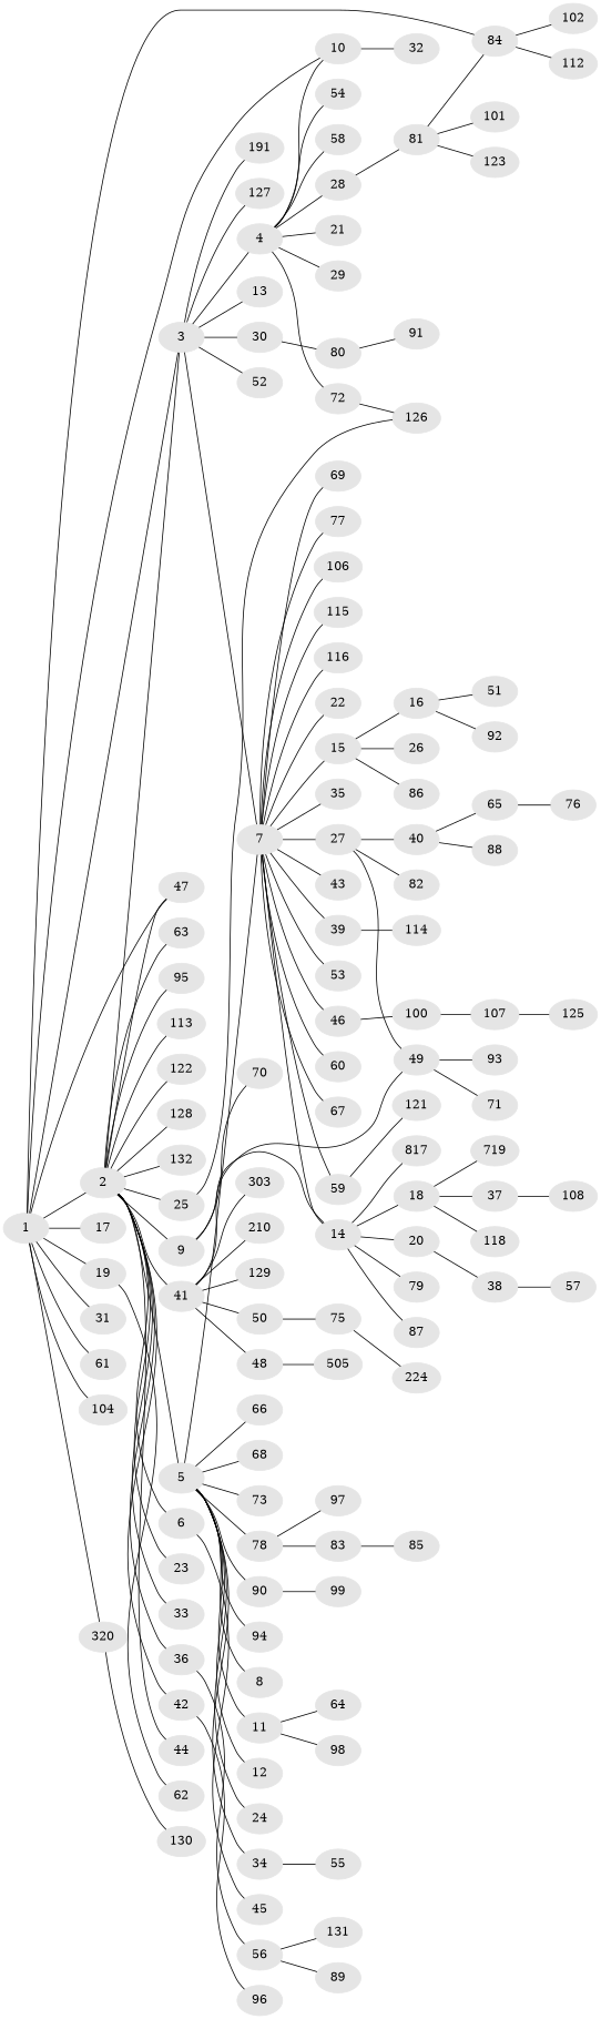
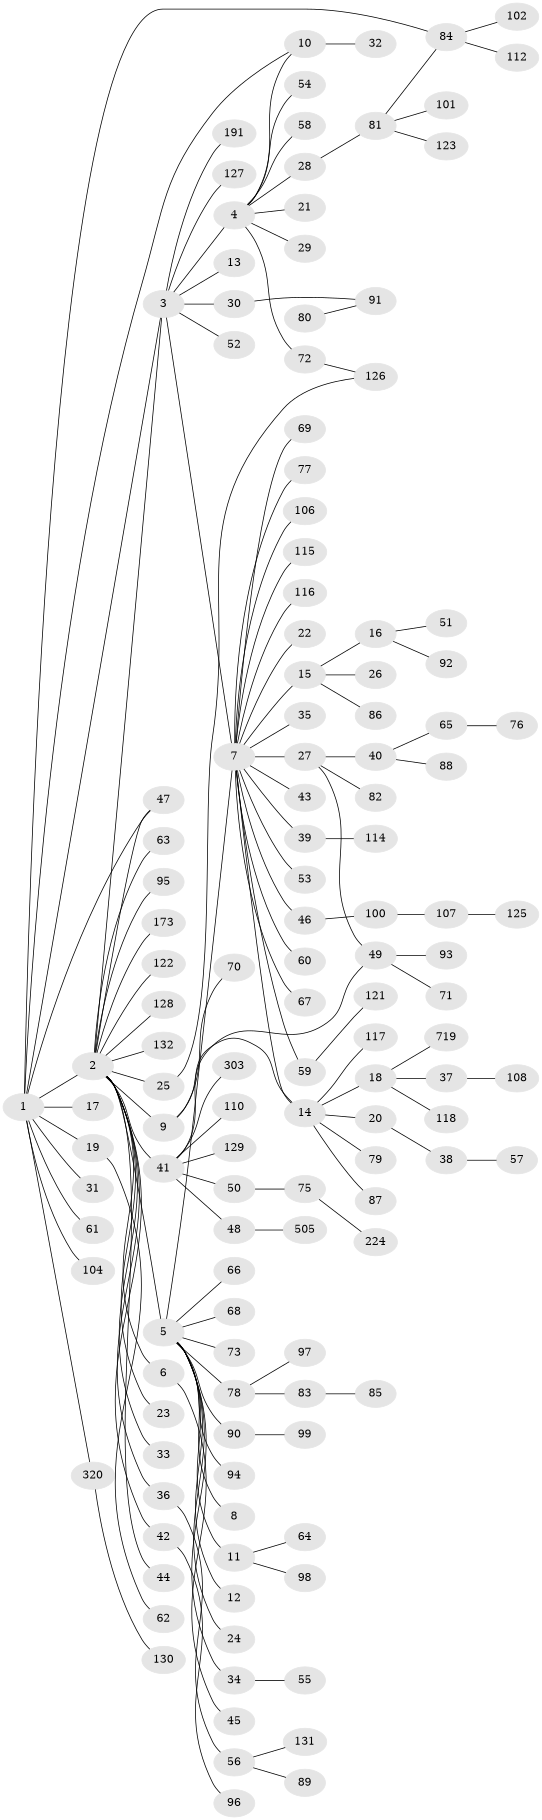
  graph {
    rankdir=LR
    node [color=gray90 style=filled]
    1
    2
    3
    10
    17
    19
    31
    47
    61
    84
    104
    n12 [label=320]
    5
    6
    9
    23
    25
    33
    36
    41
    42
    44
    63
    95
-   113
+   113 [label=173]
    122
    128
    132
    4
    7
    13
    30
    52
    n34 [label=191]
    127
    32
    62
    102
    112
    130
    8
    11
    12
    24
    34
    66
    68
    73
    78
    90
    94
    45
    14
    70
    126
    56
    49
    48
    50
    n60 [label=303]
-   110 [label=210]
+   110
    129
    96
    21
    28
    29
    54
    58
    72
    15
    22
    27
    35
    39
    43
    46
    53
    59
    60
    67
    69
    77
    106
    115
    116
    80
    81
    64
    98
    55
    83
    97
    99
    18
    20
    79
    87
-   117 [label=817]
+   117
    16
    26
    86
    40
    82
    114
    100
    121
    37
    118
    n109 [label=719]
    38
    51
    92
    108
    57
    65
    88
    71
    93
    101
    123
    91
    89
    131
    76
    n125 [label=505]
    75
    107
    n128 [label=224]
    85
    125
    1 -- 2
    1 -- 3
    1 -- 10
    1 -- 17
    1 -- 19
    1 -- 31
    1 -- 47
    1 -- 61
    1 -- 84
    1 -- 104
    1 -- n12
    2 -- 3
    2 -- 47
    2 -- 5
    2 -- 6
    2 -- 9
    2 -- 23
    2 -- 25
    2 -- 33
    2 -- 36
    2 -- 41
    2 -- 42
    2 -- 44
    2 -- 63
    2 -- 95
    2 -- 113
    2 -- 122
    2 -- 128
    2 -- 132
    3 -- 4
    3 -- 7
    3 -- 13
    3 -- 30
    3 -- 52
    3 -- n34
    3 -- 127
    10 -- 32
    19 -- 62
    84 -- 102
    84 -- 112
    n12 -- 130
    5 -- 7
    5 -- 8
    5 -- 11
    5 -- 12
    5 -- 24
    5 -- 34
    5 -- 66
    5 -- 68
    5 -- 73
    5 -- 78
    5 -- 90
    5 -- 94
    6 -- 45
    9 -- 14
    9 -- 70
    25 -- 126
    36 -- 56
    41 -- 49
    41 -- 48
    41 -- 50
    41 -- n60
    41 -- 110
    41 -- 129
    42 -- 96
    4 -- 10
    4 -- 21
    4 -- 28
    4 -- 29
    4 -- 54
    4 -- 58
    4 -- 72
    7 -- 14
    7 -- 15
    7 -- 22
    7 -- 27
    7 -- 35
    7 -- 39
    7 -- 43
    7 -- 46
    7 -- 53
    7 -- 59
    7 -- 60
    7 -- 67
    7 -- 69
    7 -- 77
    7 -- 106
    7 -- 115
    7 -- 116
-   30 -- 80
+   30 -- 91
    11 -- 64
    11 -- 98
    34 -- 55
    78 -- 83
    78 -- 97
    90 -- 99
    14 -- 18
    14 -- 20
    14 -- 79
    14 -- 87
    14 -- 117
    56 -- 89
    56 -- 131
    49 -- 71
    49 -- 93
    48 -- n125
    50 -- 75
    28 -- 81
    72 -- 126
    15 -- 16
    15 -- 26
    15 -- 86
    27 -- 49
    27 -- 40
    27 -- 82
    39 -- 114
    46 -- 100
    59 -- 121
    80 -- 91
    81 -- 84
    81 -- 101
    81 -- 123
    83 -- 85
    18 -- 37
    18 -- 118
    18 -- n109
    20 -- 38
    16 -- 51
    16 -- 92
    40 -- 65
    40 -- 88
    100 -- 107
    37 -- 108
    38 -- 57
    65 -- 76
    75 -- n128
    107 -- 125
  }
